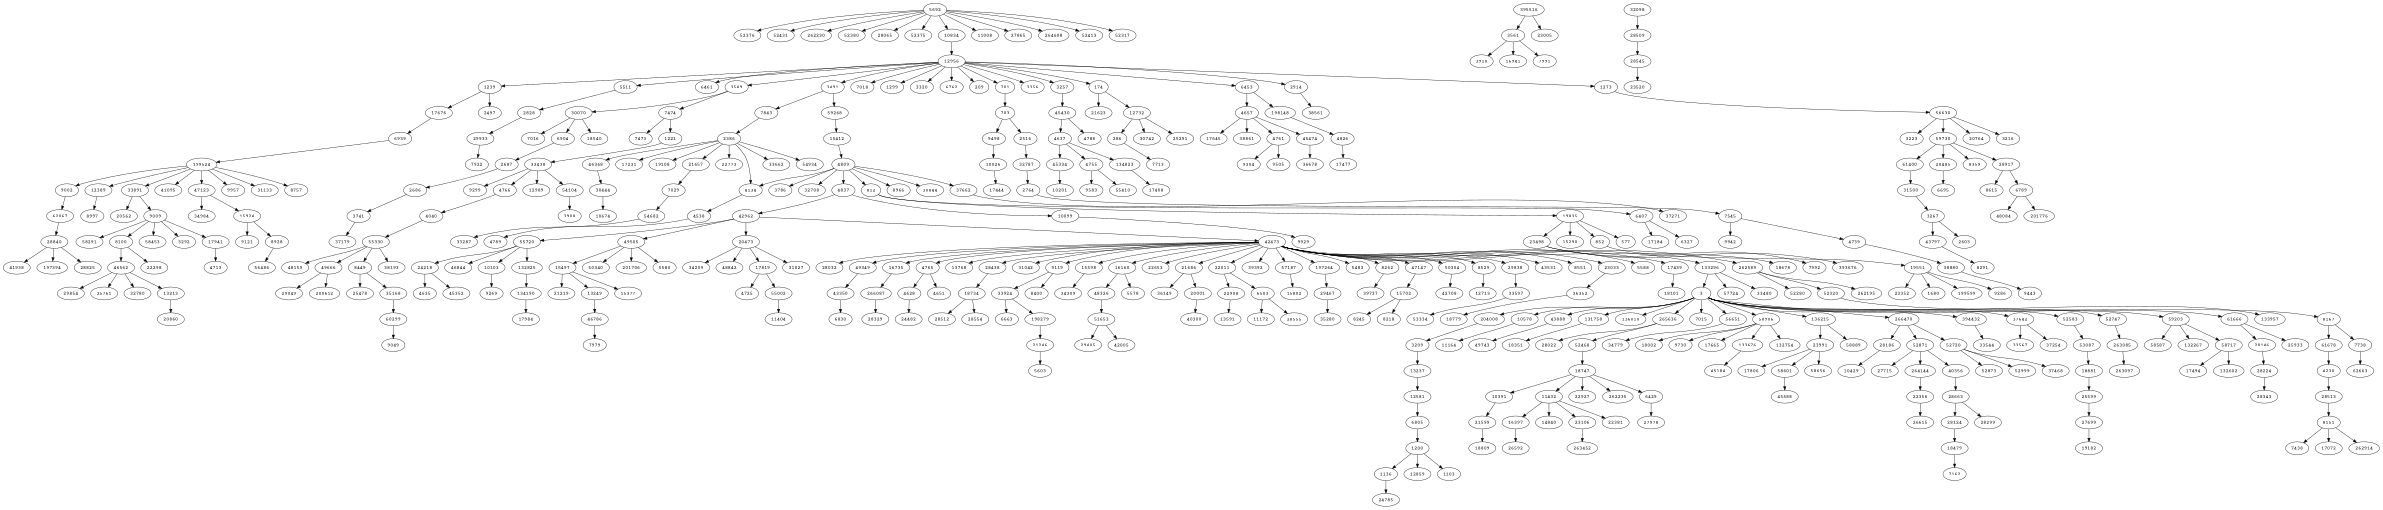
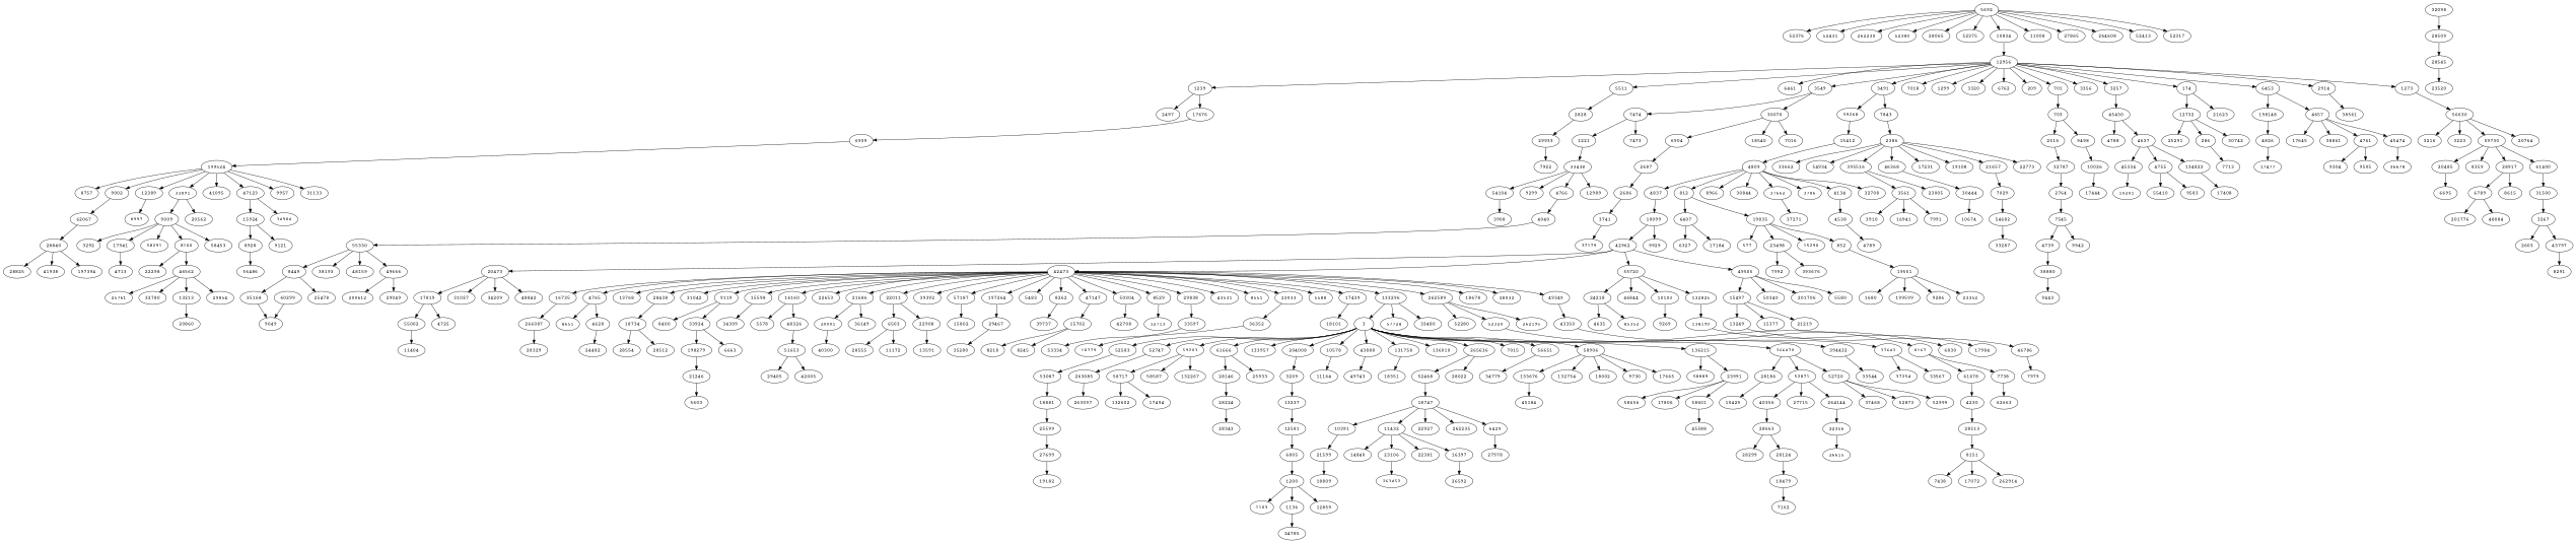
  digraph {
    fontname="Courier Prime"
    node [fontname="Courier Prime"]
    edge [fontname="Courier Prime"]
    5692
    52376
    52431
    262230
    52380
    28065
    52375
    10834
    11008
    27865
    264608
    52413
    52317
    12956
    1239
    5511
    6461
    3549
    3491
    7018
    1299
    3320
    6762
    209
    701
    3356
    3257
    174
    6453
    2914
    1273
    2497
    17676
    2828
    7474
    30070
    59268
    7843
    703
    45430
    12732
    21623
    198148
    4657
    38561
    56630
    6939
    29933
    1221
    7473
    6904
    18540
    7016
    15412
    2386
    2516
    9498
    4788
    4637
    25291
    286
    30742
    4826
    17645
    38861
    4761
    45474
    3216
    3223
    59730
    20764
    199524
    7922
    33438
    2687
    4809
    33662
    54934
    395516
    46368
    17231
    19108
    21657
    22773
    32787
    10026
    45334
    4755
    134823
    7713
    17477
    9304
    9505
    36678
    20485
    8359
    28917
    61400
    8757
    9002
    12389
    33891
    41095
    47123
    9957
    31133
    54104
    9299
    4766
    12989
    2686
    4837
    812
    8966
    30844
    37662
    3786
    4134
    32708
    3561
    23005
    30444
    7029
    2764
    17444
    10201
    55410
    9583
    17408
    6695
    6789
    8615
    31500
    62067
    8997
    9009
    20562
    15924
    34984
    3908
    4040
    3741
    10099
    42962
    6407
    19835
    37271
    4538
    3910
    16941
    7991
    10674
    54682
    7545
    201776
    48084
    3267
    28840
    3292
    17941
    58291
    8100
    58453
    8928
    9121
    55330
    37179
    9929
    20473
    42473
    55720
    49505
    6327
    17184
    577
    23498
    15290
    852
    4789
    33287
    4739
    9942
    2603
    43797
    28825
    41938
    197394
    4713
    22298
    46562
    56486
    8449
    38193
    48159
    49666
    17819
    31027
    34209
    48842
    16735
    4765
    13768
    28438
    31042
    9119
    15598
    16160
    22653
    21686
    22011
    39392
    57187
    197264
    5483
    8262
    47147
    50304
    8529
    29838
    43531
    8551
    23033
    5588
    17439
    133296
    262589
    18678
    28032
    49349
    24218
    46844
    10103
    132825
    15497
    50340
    201706
    5580
    7992
    393676
    19551
    38880
    8291
    32098
    28509
    25761
    32780
    13213
    29854
    35168
    25478
    200612
    29049
    55002
    4725
    266087
    4651
    4628
    18734
    8400
    33924
    34309
    5578
    48326
    20001
    36149
    6503
    22908
    15802
    29467
    39737
    15702
    42708
    12713
    33597
    36352
    18101
    3
    57724
    33480
    52280
    52320
    262195
    43350
    4635
    45352
    9269
    134190
    13249
    15377
    21219
    1680
    199599
    9286
    23352
    9443
    28545
    20860
    60299
    11404
    28329
    24482
    28554
    28512
    198279
    6663
    51653
    40300
    28555
    11172
    13591
    35280
    8218
    8245
    53334
    18779
    52583
    52747
    59203
    61666
    133957
    204008
    10578
    43888
    131758
    136010
    265636
    7015
    56651
    58906
    136215
    266470
    394432
    37642
    8167
    6830
    17984
    46786
    23520
    9049
    21246
    29405
    42005
    53087
    263085
    58717
    58587
    132267
    28146
    25933
    3209
    11164
    49743
    18351
    52468
    28022
    34779
    133676
    132754
    18002
    9730
    17665
    58889
    23991
    28186
    52871
    52720
    33544
    37254
    33567
    61678
    7738
    7979
    5603
    18881
    263097
    132602
    17494
    28224
    13237
    18747
    45184
    58656
    17806
    58601
    10429
    40356
    27715
    264144
    37468
    52873
    52999
    4230
    62663
    n394 [label=25599]
    28343
    12581
    10391
    11432
    22927
    262235
    6429
    45588
    28663
    22356
    28513
    27699
    6805
    21599
    14840
    23106
    22381
    16397
    27978
    28299
    28124
    26615
    8151
    19182
    1200
    18809
    263452
    26592
    18479
    7438
    17072
    262914
    1103
    1136
    12859
    7162
    24785
    5692 -> 52376
    5692 -> 52431
    5692 -> 262230
    5692 -> 52380
    5692 -> 28065
    5692 -> 52375
    5692 -> 10834
    5692 -> 11008
    5692 -> 27865
    5692 -> 264608
    5692 -> 52413
    5692 -> 52317
    10834 -> 12956
    12956 -> 1239
    12956 -> 5511
    12956 -> 6461
    12956 -> 3549
    12956 -> 3491
    12956 -> 7018
    12956 -> 1299
    12956 -> 3320
    12956 -> 6762
    12956 -> 209
    12956 -> 701
    12956 -> 3356
    12956 -> 3257
    12956 -> 174
    12956 -> 6453
    12956 -> 2914
    12956 -> 1273
    1239 -> 2497
    1239 -> 17676
    5511 -> 2828
    3549 -> 7474
    3549 -> 30070
    3491 -> 59268
    3491 -> 7843
    701 -> 703
    3257 -> 45430
    174 -> 12732
    174 -> 21623
    6453 -> 198148
    6453 -> 4657
    2914 -> 38561
    1273 -> 56630
    17676 -> 6939
    2828 -> 29933
    7474 -> 1221
    7474 -> 7473
    30070 -> 6904
    30070 -> 18540
    30070 -> 7016
    59268 -> 15412
    7843 -> 2386
    703 -> 2516
    703 -> 9498
    45430 -> 4788
    45430 -> 4637
    12732 -> 25291
    12732 -> 286
    12732 -> 30742
    198148 -> 4826
    4657 -> 17645
    4657 -> 38861
    4657 -> 4761
    4657 -> 45474
    56630 -> 3216
    56630 -> 3223
    56630 -> 59730
    56630 -> 20764
    6939 -> 199524
    29933 -> 7922
    1221 -> 33438
    6904 -> 2687
    15412 -> 4809
    2386 -> 33662
    2386 -> 54934
-   2386 -> 4134
+   2386 -> 395516
    2386 -> 46368
    2386 -> 17231
    2386 -> 19108
    2386 -> 21657
    2386 -> 22773
    2516 -> 32787
    9498 -> 10026
    4637 -> 45334
    4637 -> 4755
    4637 -> 134823
    286 -> 7713
    4826 -> 17477
    4761 -> 9304
    4761 -> 9505
    45474 -> 36678
    59730 -> 20485
    59730 -> 8359
    59730 -> 28917
    59730 -> 61400
    199524 -> 8757
    199524 -> 9002
    199524 -> 12389
    199524 -> 33891
    199524 -> 41095
    199524 -> 47123
    199524 -> 9957
    199524 -> 31133
    33438 -> 54104
    33438 -> 9299
    33438 -> 4766
    33438 -> 12989
    2687 -> 2686
    4809 -> 4837
    4809 -> 812
    4809 -> 8966
    4809 -> 30844
    4809 -> 37662
    4809 -> 3786
    4809 -> 4134
    4809 -> 32708
    395516 -> 3561
    395516 -> 23005
    46368 -> 30444
    21657 -> 7029
    32787 -> 2764
    10026 -> 17444
    45334 -> 10201
    4755 -> 55410
    4755 -> 9583
    134823 -> 17408
    20485 -> 6695
    28917 -> 6789
    28917 -> 8615
    61400 -> 31500
    9002 -> 62067
    12389 -> 8997
    33891 -> 9009
    33891 -> 20562
    47123 -> 15924
    47123 -> 34984
    54104 -> 3908
    4766 -> 4040
    2686 -> 3741
    4837 -> 10099
-   4837 -> 42962
+   10099 -> 42962
    812 -> 6407
    812 -> 19835
    37662 -> 37271
    4134 -> 4538
    3561 -> 3910
    3561 -> 16941
    3561 -> 7991
    30444 -> 10674
    7029 -> 54682
    2764 -> 7545
    6789 -> 201776
    6789 -> 48084
    31500 -> 3267
    62067 -> 28840
    9009 -> 3292
    9009 -> 17941
    9009 -> 58291
    9009 -> 8100
    9009 -> 58453
    15924 -> 8928
    15924 -> 9121
    4040 -> 55330
    3741 -> 37179
    10099 -> 9929
    42962 -> 20473
    42962 -> 42473
    42962 -> 55720
    42962 -> 49505
    6407 -> 6327
    6407 -> 17184
    19835 -> 577
    19835 -> 23498
    19835 -> 15290
    19835 -> 852
    4538 -> 4789
    54682 -> 33287
    7545 -> 4739
    7545 -> 9942
    3267 -> 2603
    3267 -> 43797
    28840 -> 28825
    28840 -> 41938
    28840 -> 197394
    17941 -> 4713
    8100 -> 22298
    8100 -> 46562
    8928 -> 56486
    55330 -> 8449
    55330 -> 38193
    55330 -> 48159
    55330 -> 49666
    20473 -> 17819
    20473 -> 31027
    20473 -> 34209
    20473 -> 48842
    42473 -> 16735
    42473 -> 4765
    42473 -> 13768
    42473 -> 28438
    42473 -> 31042
    42473 -> 9119
    42473 -> 15598
    42473 -> 16160
    42473 -> 22653
    42473 -> 21686
    42473 -> 22011
    42473 -> 39392
    42473 -> 57187
    42473 -> 197264
    42473 -> 5483
    42473 -> 8262
    42473 -> 47147
    42473 -> 50304
    42473 -> 8529
    42473 -> 29838
    42473 -> 43531
    42473 -> 8551
    42473 -> 23033
    42473 -> 5588
    42473 -> 17439
    42473 -> 133296
    42473 -> 262589
    42473 -> 18678
    42473 -> 28032
    42473 -> 49349
    55720 -> 24218
    55720 -> 46844
    55720 -> 10103
    55720 -> 132825
    49505 -> 15497
    49505 -> 50340
    49505 -> 201706
    49505 -> 5580
    23498 -> 7992
    23498 -> 393676
    852 -> 19551
    4739 -> 38880
    43797 -> 8291
    46562 -> 25761
    46562 -> 32780
    46562 -> 13213
    46562 -> 29854
    8449 -> 35168
    8449 -> 25478
    49666 -> 200612
    49666 -> 29049
    17819 -> 55002
    17819 -> 4725
    16735 -> 266087
    4765 -> 4651
    4765 -> 4628
    28438 -> 18734
    9119 -> 8400
    9119 -> 33924
    15598 -> 34309
    16160 -> 5578
    16160 -> 48326
    21686 -> 20001
    21686 -> 36149
    22011 -> 6503
    22011 -> 22908
    57187 -> 15802
    197264 -> 29467
    8262 -> 39737
    47147 -> 15702
    50304 -> 42708
    8529 -> 12713
    29838 -> 33597
    23033 -> 36352
    17439 -> 18101
    133296 -> 3
    133296 -> 57724
    133296 -> 33480
    262589 -> 52280
    262589 -> 52320
    262589 -> 262195
    49349 -> 43350
    24218 -> 4635
    24218 -> 45352
    10103 -> 9269
    132825 -> 134190
    15497 -> 13249
    15497 -> 15377
    15497 -> 21219
    19551 -> 1680
    19551 -> 199599
    19551 -> 9286
    19551 -> 23352
    38880 -> 9443
    32098 -> 28509
    28509 -> 28545
    13213 -> 20860
-   35168 -> 60299
+   35168 -> 9049
    55002 -> 11404
    266087 -> 28329
    4628 -> 24482
    18734 -> 28554
    18734 -> 28512
    33924 -> 198279
    33924 -> 6663
    48326 -> 51653
    20001 -> 40300
    6503 -> 28555
    6503 -> 11172
    22908 -> 13591
    29467 -> 35280
    15702 -> 8218
    15702 -> 8245
    33597 -> 53334
    36352 -> 18779
    3 -> 52583
    3 -> 52747
    3 -> 59203
    3 -> 61666
    3 -> 133957
    3 -> 204008
    3 -> 10578
    3 -> 43888
    3 -> 131758
    3 -> 136010
    3 -> 265636
    3 -> 7015
    3 -> 56651
    3 -> 58906
    3 -> 136215
    3 -> 266470
    3 -> 394432
    3 -> 37642
    52320 -> 8167
    43350 -> 6830
    134190 -> 17984
    13249 -> 46786
    28545 -> 23520
    60299 -> 9049
    198279 -> 21246
    51653 -> 29405
    51653 -> 42005
    52583 -> 53087
    52747 -> 263085
    59203 -> 58717
    59203 -> 58587
    59203 -> 132267
    61666 -> 28146
    61666 -> 25933
    204008 -> 3209
    10578 -> 11164
    43888 -> 49743
    131758 -> 18351
    265636 -> 52468
    265636 -> 28022
    56651 -> 34779
    58906 -> 133676
    58906 -> 132754
    58906 -> 18002
    58906 -> 9730
    58906 -> 17665
    136215 -> 58889
    136215 -> 23991
    266470 -> 28186
    266470 -> 52871
    266470 -> 52720
    394432 -> 33544
    37642 -> 37254
    37642 -> 33567
    8167 -> 61678
    8167 -> 7738
    46786 -> 7979
    21246 -> 5603
    53087 -> 18881
    263085 -> 263097
    58717 -> 132602
    58717 -> 17494
    28146 -> 28224
    3209 -> 13237
    52468 -> 18747
    133676 -> 45184
    23991 -> 58656
    23991 -> 17806
    23991 -> 58601
    28186 -> 10429
    52871 -> 40356
    52871 -> 27715
    52871 -> 264144
    52720 -> 37468
    52720 -> 52873
    52720 -> 52999
    61678 -> 4230
    7738 -> 62663
    18881 -> n394
    28224 -> 28343
    13237 -> 12581
    18747 -> 10391
    18747 -> 11432
    18747 -> 22927
    18747 -> 262235
    18747 -> 6429
    58601 -> 45588
    40356 -> 28663
    264144 -> 22356
    4230 -> 28513
    n394 -> 27699
    12581 -> 6805
    10391 -> 21599
    11432 -> 14840
    11432 -> 23106
    11432 -> 22381
    11432 -> 16397
    6429 -> 27978
    28663 -> 28299
    28663 -> 28124
    22356 -> 26615
    28513 -> 8151
    27699 -> 19182
    6805 -> 1200
    21599 -> 18809
    23106 -> 263452
    16397 -> 26592
    28124 -> 18479
    8151 -> 7438
    8151 -> 17072
    8151 -> 262914
    1200 -> 1103
    1200 -> 1136
    1200 -> 12859
    18479 -> 7162
    1136 -> 24785
  }
